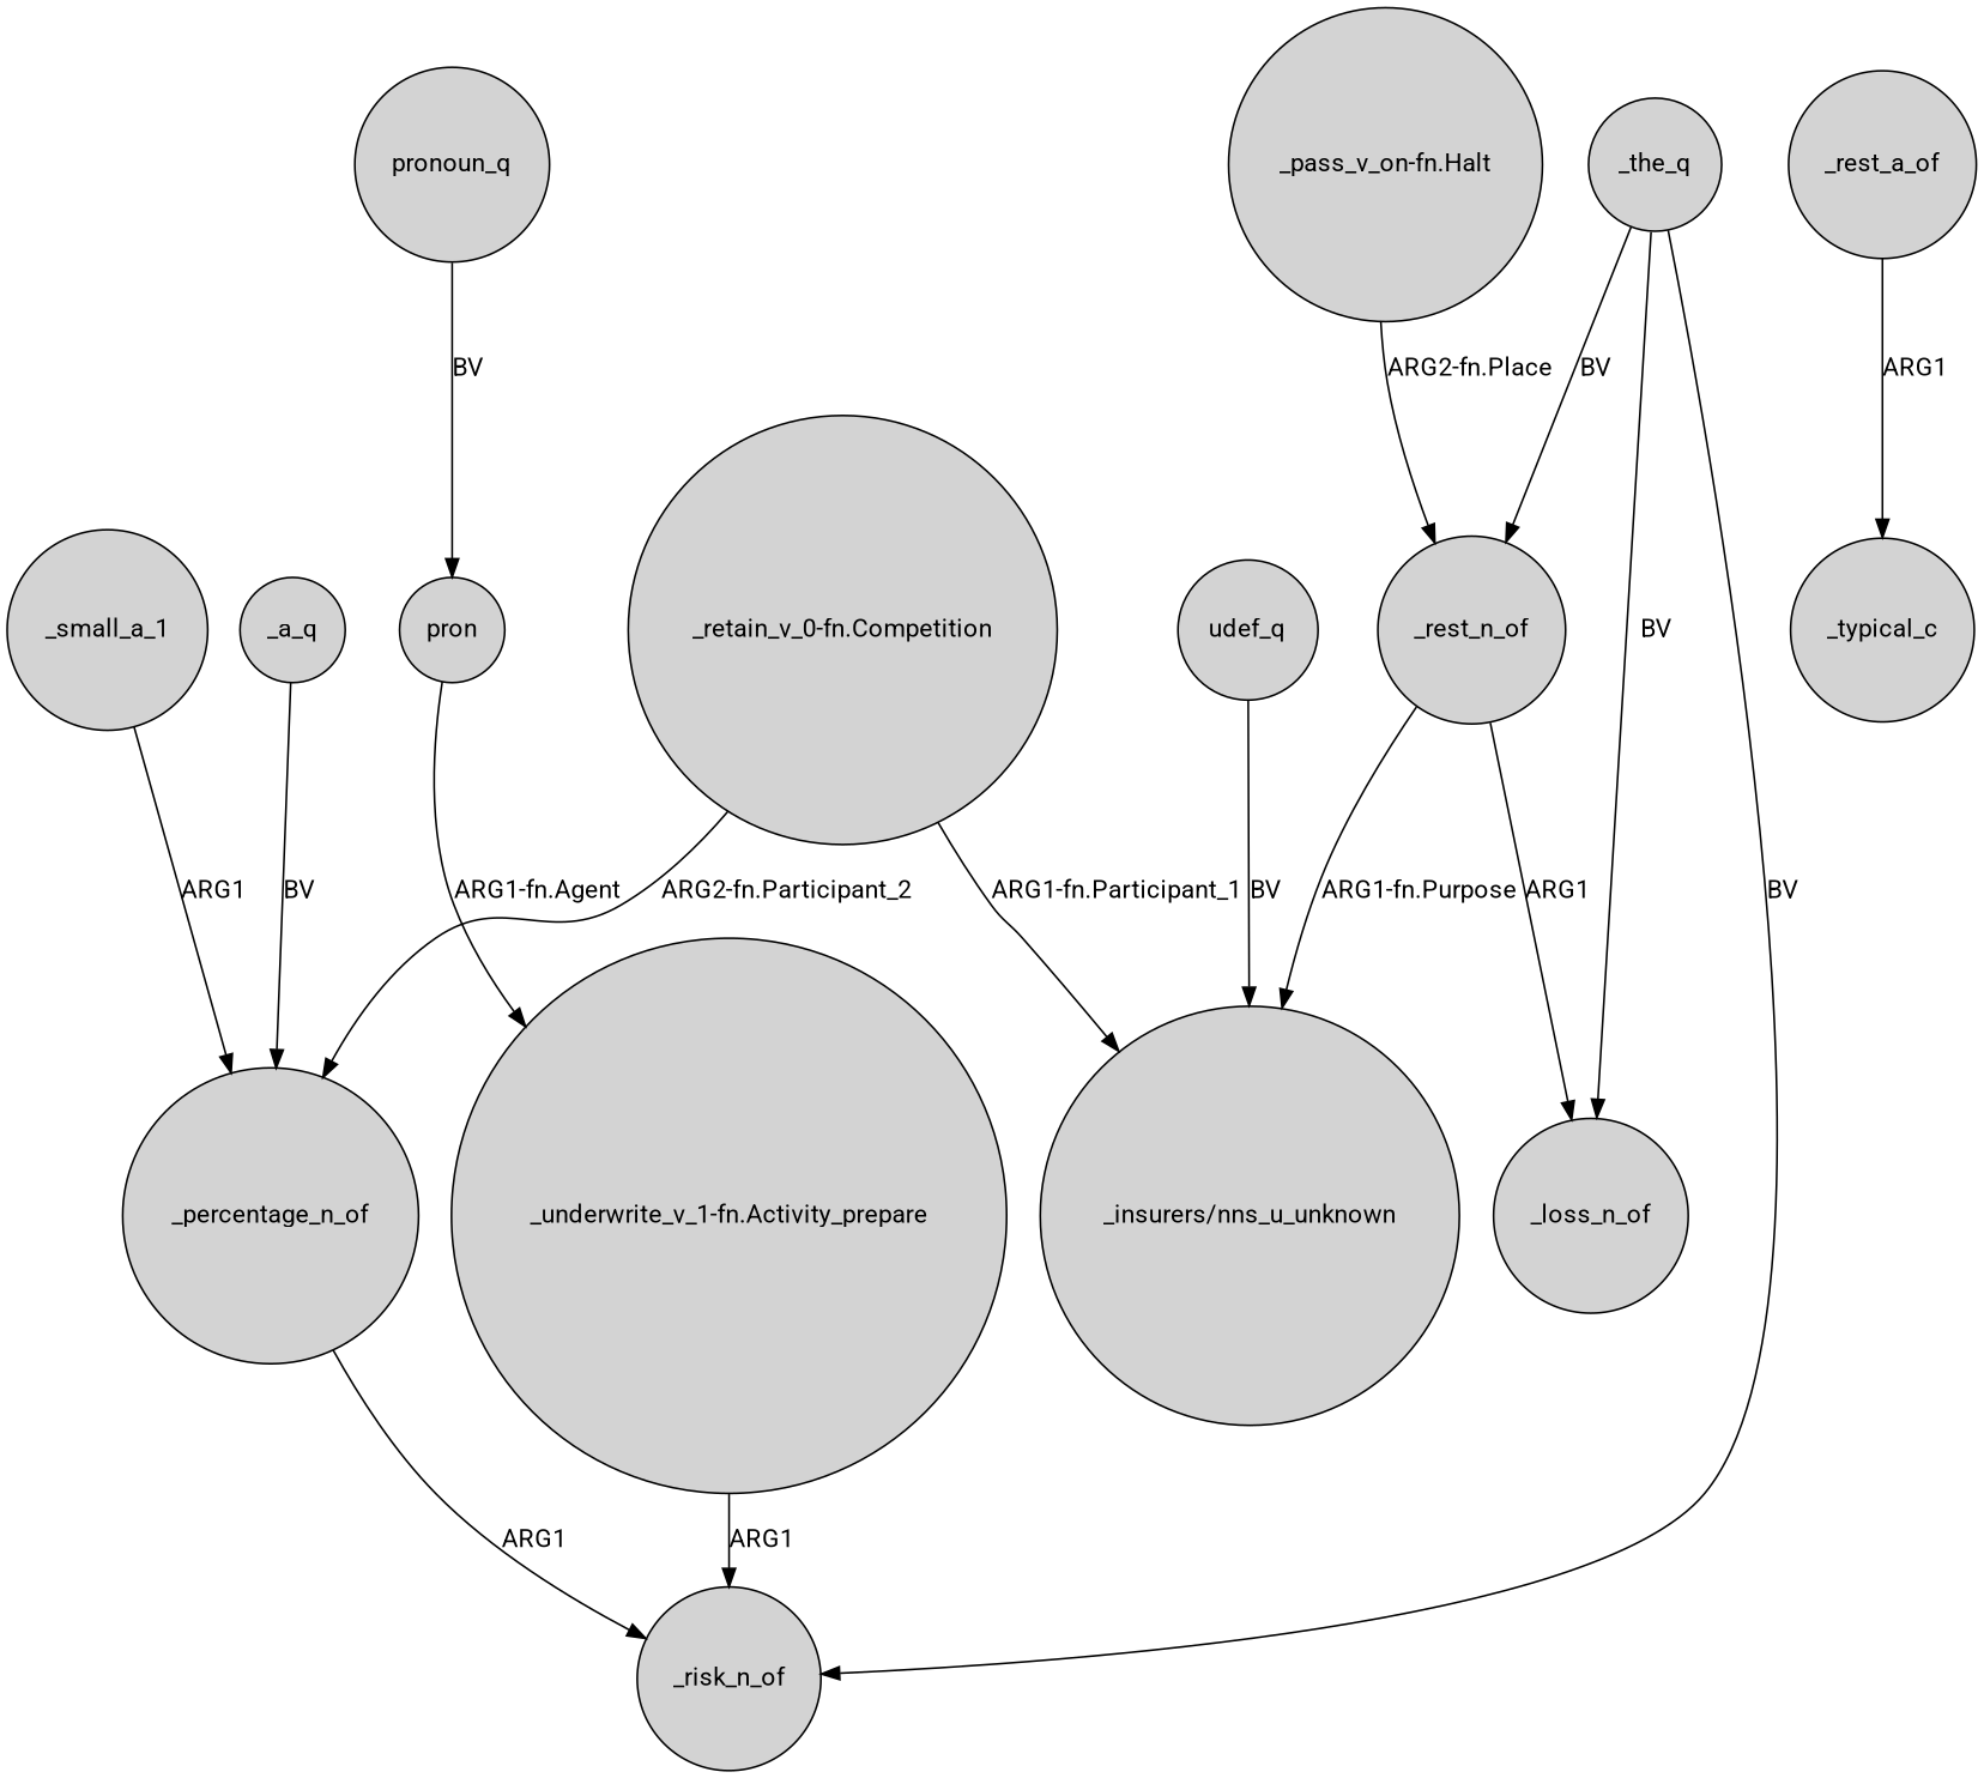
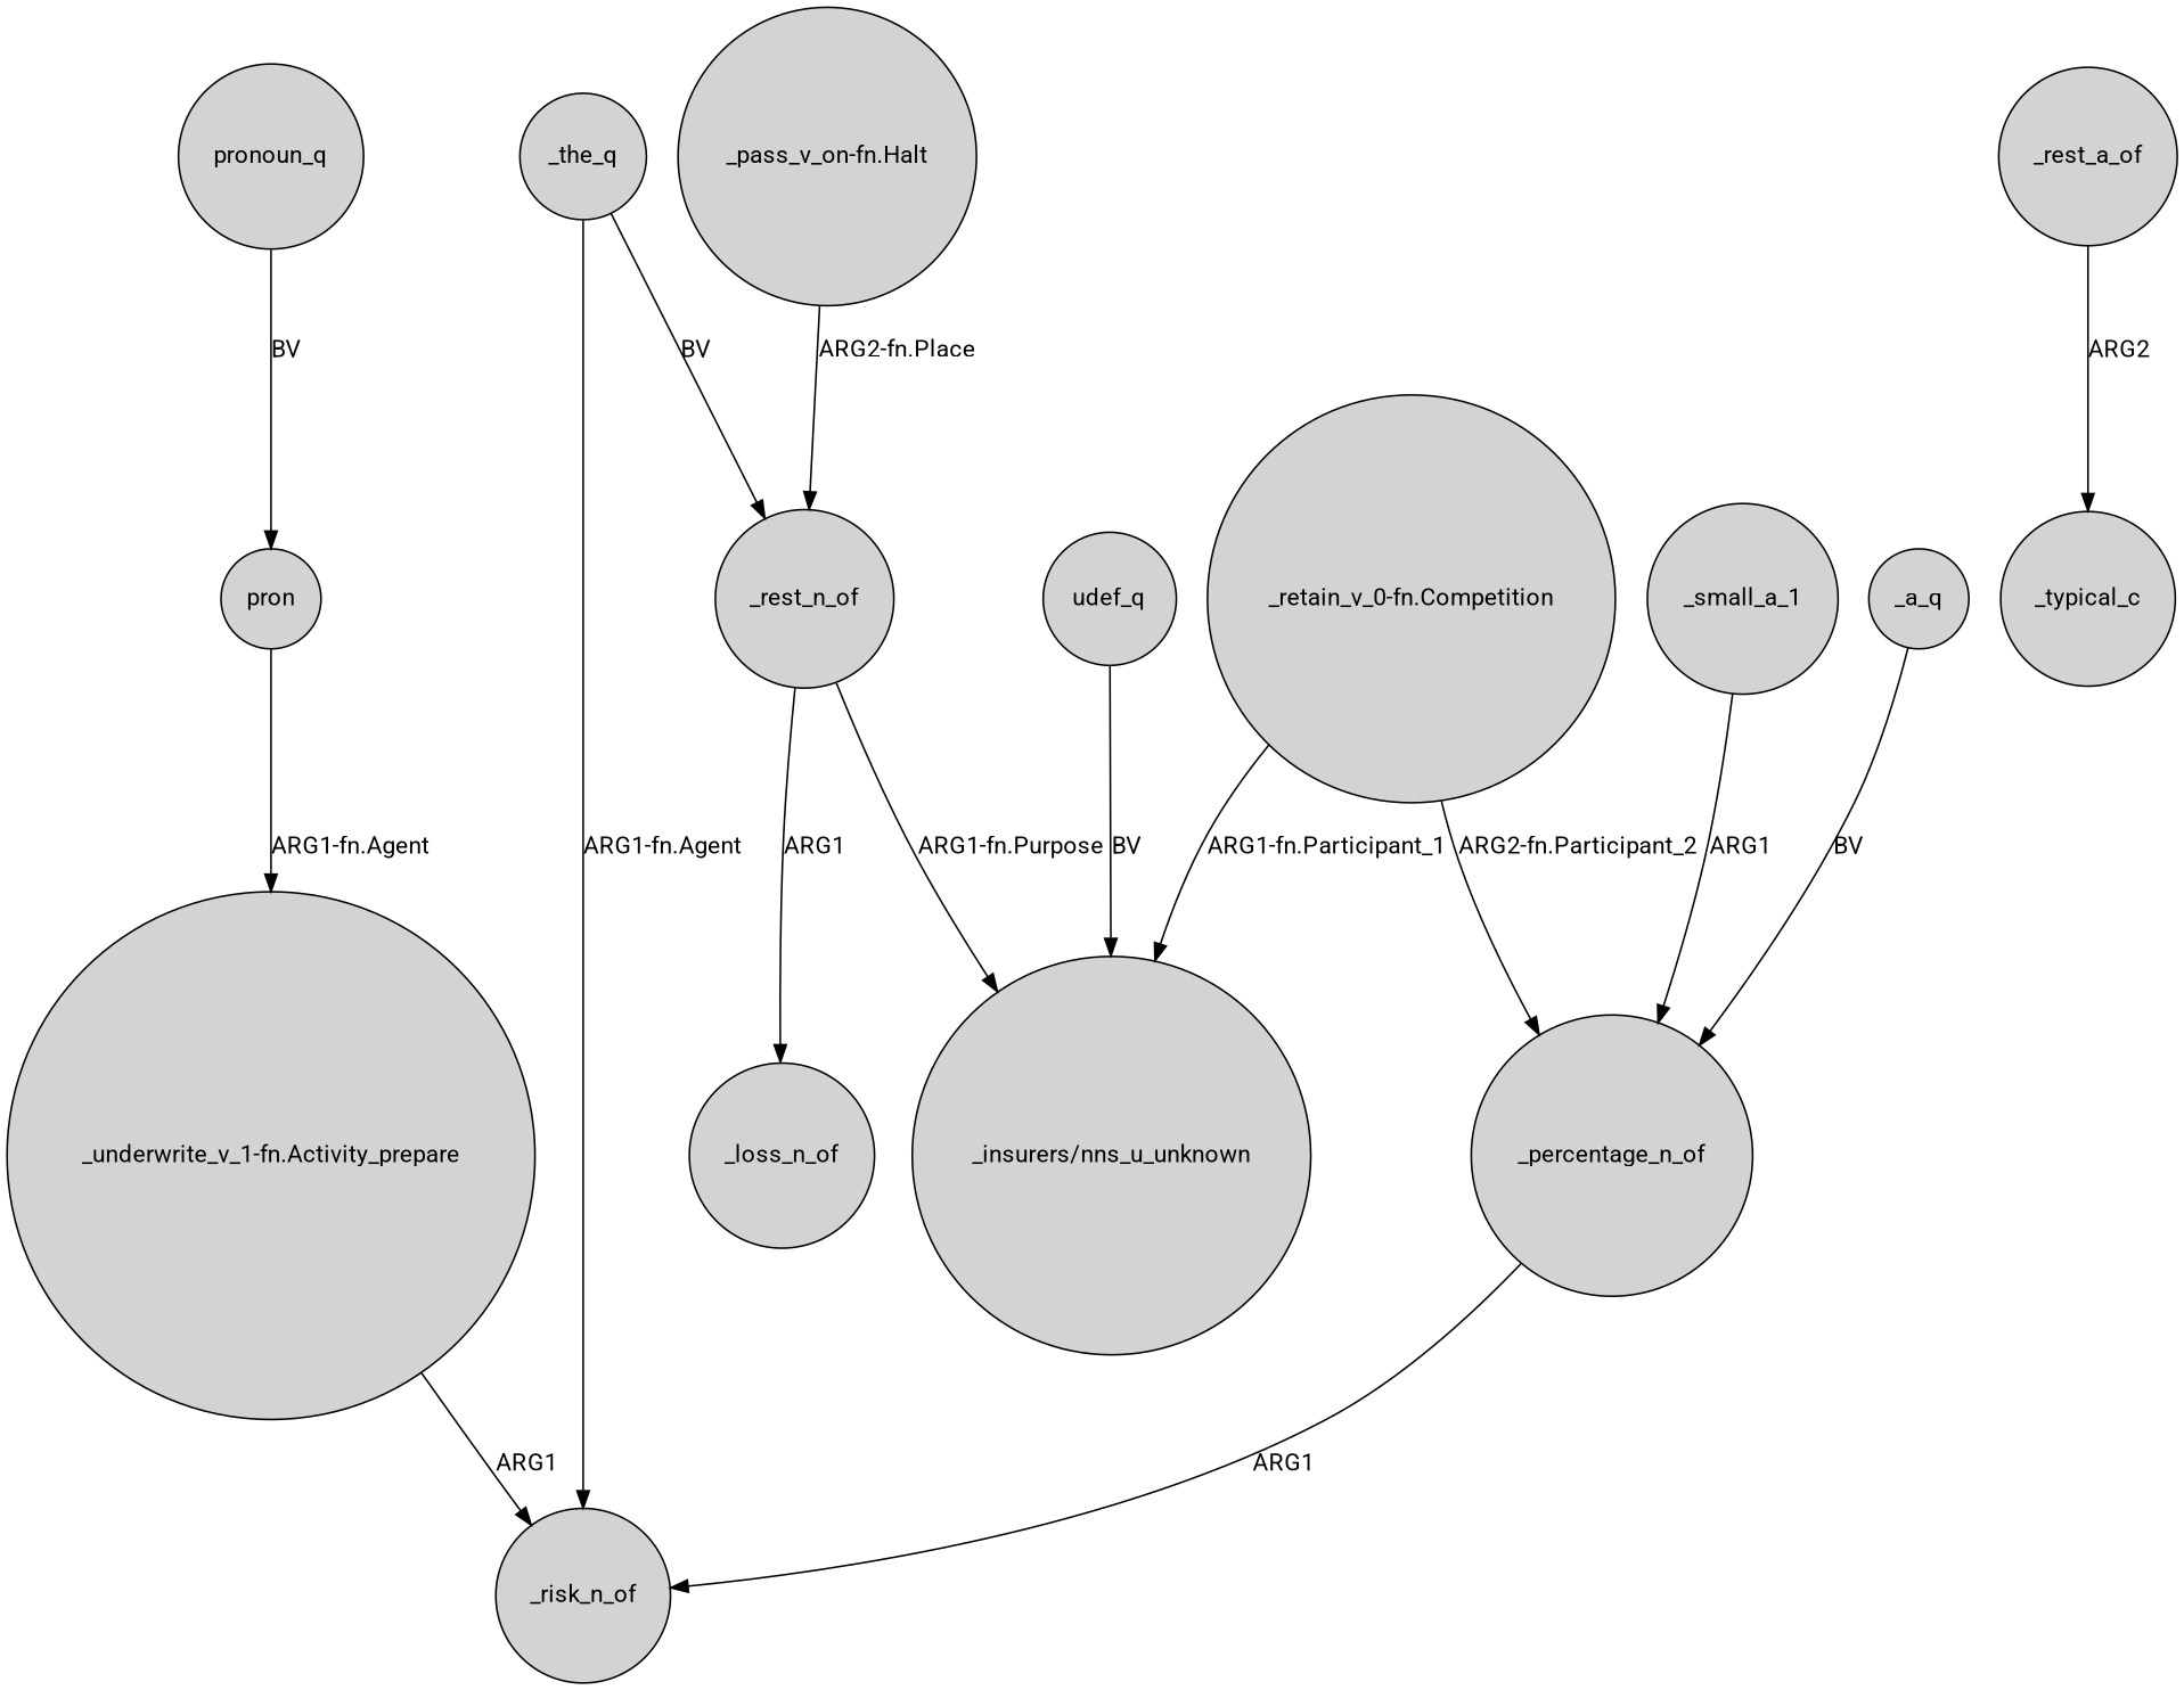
  digraph {
    fontname=Roboto
    node [fontname=Roboto shape=circle style=filled]
    edge [fontname=Roboto]
    _small_a_1
    _percentage_n_of
    _risk_n_of
    n4 [label="_retain_v_0-fn.Competition"]
    "_insurers/nns_u_unknown"
    "_pass_v_on-fn.Halt"
    _rest_n_of
    _loss_n_of
    _a_q
    "_underwrite_v_1-fn.Activity_prepare"
    pron
    udef_q
    _the_q
    n14 [label=_rest_a_of]
    n15 [label=_typical_c]
    pronoun_q
    _small_a_1 -> _percentage_n_of [label=ARG1]
    _percentage_n_of -> _risk_n_of [label=ARG1]
    n4 -> _percentage_n_of [label="ARG2-fn.Participant_2"]
    n4 -> "_insurers/nns_u_unknown" [label="ARG1-fn.Participant_1"]
    "_pass_v_on-fn.Halt" -> _rest_n_of [label="ARG2-fn.Place"]
    _rest_n_of -> "_insurers/nns_u_unknown" [label="ARG1-fn.Purpose"]
    _rest_n_of -> _loss_n_of [label=ARG1]
    _a_q -> _percentage_n_of [label=BV]
    "_underwrite_v_1-fn.Activity_prepare" -> _risk_n_of [label=ARG1]
    pron -> "_underwrite_v_1-fn.Activity_prepare" [label="ARG1-fn.Agent"]
    udef_q -> "_insurers/nns_u_unknown" [label=BV]
-   _the_q -> _risk_n_of [label=BV]
+   _the_q -> _risk_n_of [label="ARG1-fn.Agent"]
    _the_q -> _rest_n_of [label=BV]
-   _the_q -> _loss_n_of [label=BV]
-   n14 -> n15 [label=ARG1]
+   n14 -> n15 [label=ARG2]
    pronoun_q -> pron [label=BV]
  }
